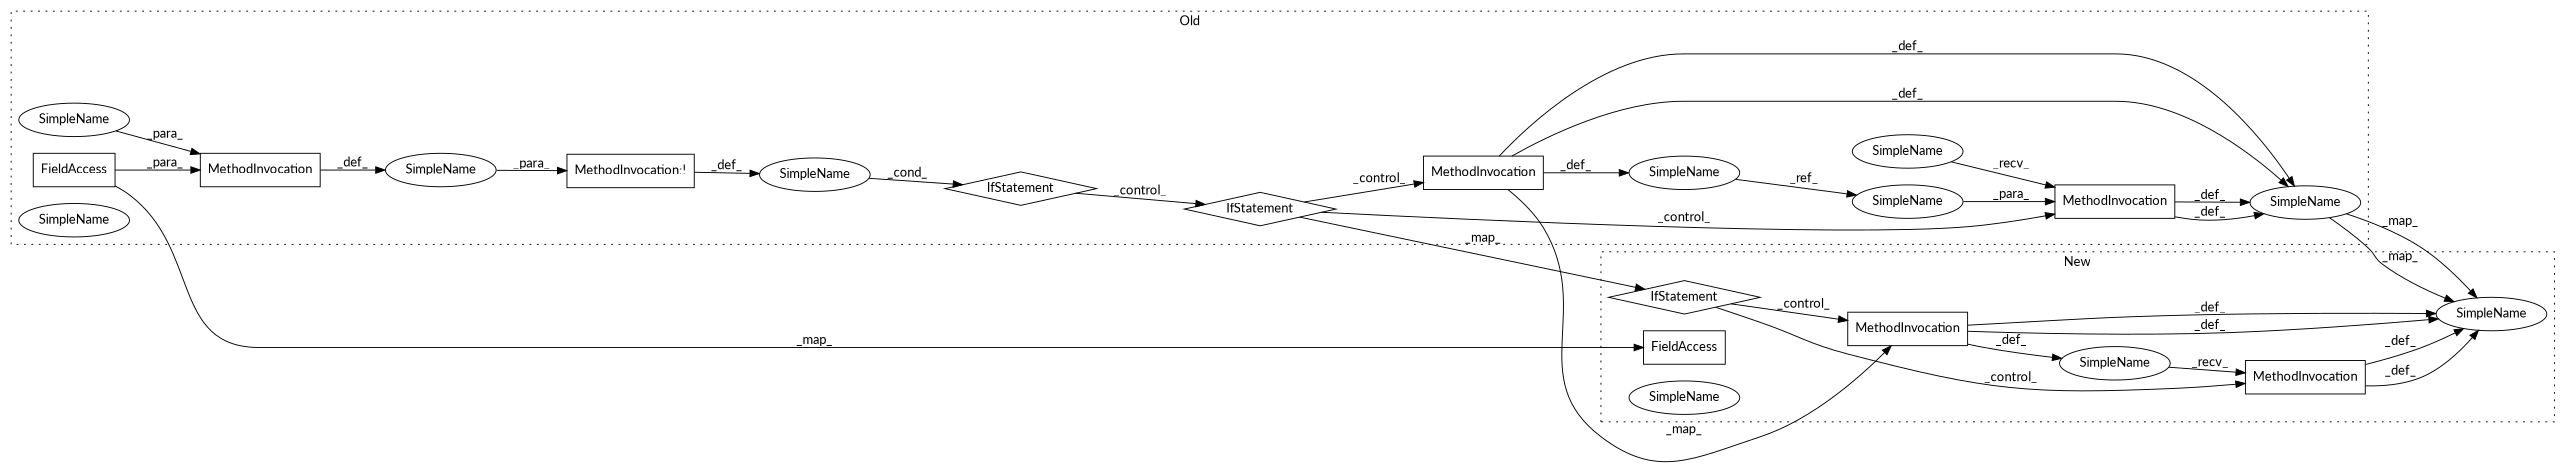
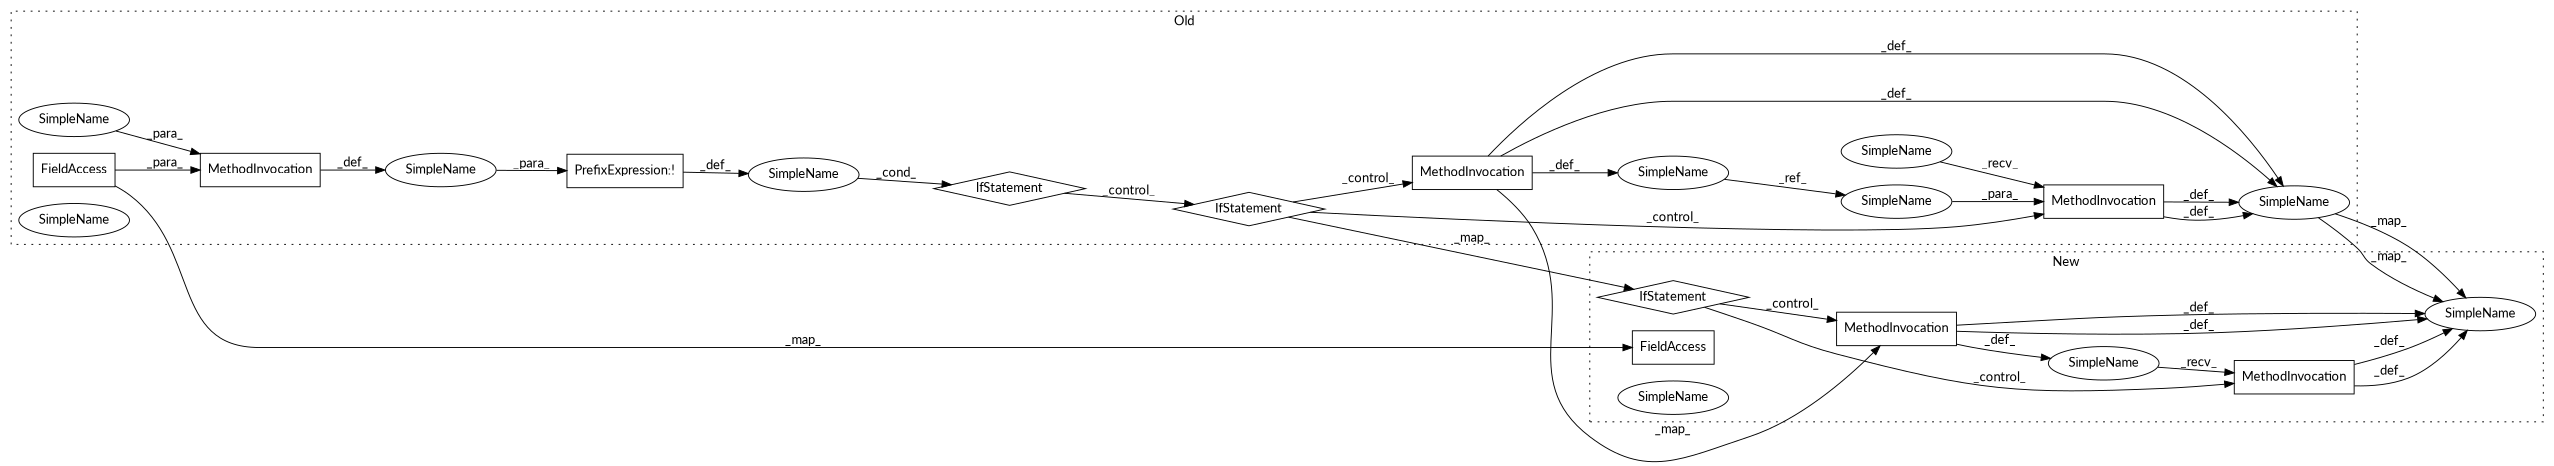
  digraph {
    rankdir=LR
    fontname=Lato
    node [a=42 l=5 shape=ellipse fontname=Lato]
    edge [fontname=Lato]
    n1 [a=22 l=12 label=FieldAccess s=2118 shape=box]
    n2 [a=25 l="4,2" label=IfStatement s="2096,2131" shape=diamond]
    n3 [a=25 l="4,2" label=IfStatement s="2141,2257" shape=diamond]
    n4 [a=32 l="8,2" label=MethodInvocation s="2343,2386" shape=box]
    n5 [a=32 l="7,1" label=MethodInvocation s="2308,2320" shape=box]
    n6 [a=32 l="11,1" label=MethodInvocation s="2101,2130" shape=box]
    n7 [label=SimpleName s=2351]
    n8 [label=SimpleName s=2112]
    n9 [label=SimpleName s=2296]
    n10 [label=SimpleName s=2487]
    n11 [label=SimpleName l=""]
    n12 [label=SimpleName s=2487]
    n13 [label=SimpleName s=2337]
    n14 [label=SimpleName l=""]
-   n15 [a=38 l=1 label="MethodInvocation:!" s=2100 shape=box]
+   n15 [a=38 l=1 label="PrefixExpression:!" s=2100 shape=box]
    n16 [a=22 l=12 label=FieldAccess s=1906 shape=box]
    n17 [a=25 l="4,2" label=IfStatement s="1880,2019" shape=diamond]
    n18 [a=32 l="6,1" label=MethodInvocation s="2041,2052" shape=box]
    n19 [a=32 l=9 label=MethodInvocation s=2054 shape=box]
    n20 [label=SimpleName s=2071]
    n21 [label=SimpleName l=""]
    n22 [label=SimpleName s=2071]
    subgraph cluster_1 {
      label=Old
      style=dotted
      n1
      n2
      n3
      n4
      n5
      n6
      n7
      n8
      n9
      n10
      n11
      n12
      n13
      n14
      n15
    }
    subgraph cluster_2 {
      label=New
      style=dotted
      n16
      n17
      n18
      n19
      n20
      n21
      n22
    }
    n1 -> n6 [label=_para_]
    n1 -> n16 [label=_map_]
    n2 -> n3 [label=_control_]
    n3 -> n4 [label=_control_]
    n3 -> n5 [label=_control_]
    n3 -> n17 [label=_map_]
    n4 -> n12 [label=_def_]
    n4 -> n12 [label=_def_]
    n5 -> n9 [label=_def_]
    n5 -> n12 [label=_def_]
    n5 -> n12 [label=_def_]
    n5 -> n18 [label=_map_]
    n6 -> n11 [label=_def_]
    n7 -> n4 [label=_para_]
    n8 -> n6 [label=_para_]
    n9 -> n7 [label=_ref_]
    n11 -> n15 [label=_para_]
    n12 -> n20 [label=_map_]
    n12 -> n20 [label=_map_]
    n13 -> n4 [label=_recv_]
    n14 -> n2 [label=_cond_]
    n15 -> n14 [label=_def_]
    n17 -> n18 [label=_control_]
    n17 -> n19 [label=_control_]
    n18 -> n20 [label=_def_]
    n18 -> n20 [label=_def_]
    n18 -> n21 [label=_def_]
    n19 -> n20 [label=_def_]
    n19 -> n20 [label=_def_]
    n21 -> n19 [label=_recv_]
  }
